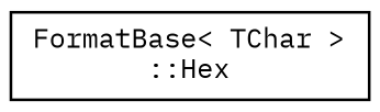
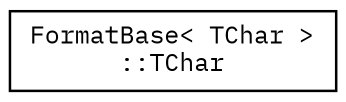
  digraph {
    rankdir=LR
    fontname="IBM Plex Mono"
-   n1 [color=black fillcolor=white fontname="IBM Plex Mono" fontsize=10 height=0.2 label="FormatBase\< TChar \>\l::Hex" shape=record style=filled width=0.4]
+   n1 [color=black fillcolor=white fontname="IBM Plex Mono" fontsize=10 height=0.2 label="FormatBase\< TChar \>\l::TChar" shape=record style=filled width=0.4]
  }
